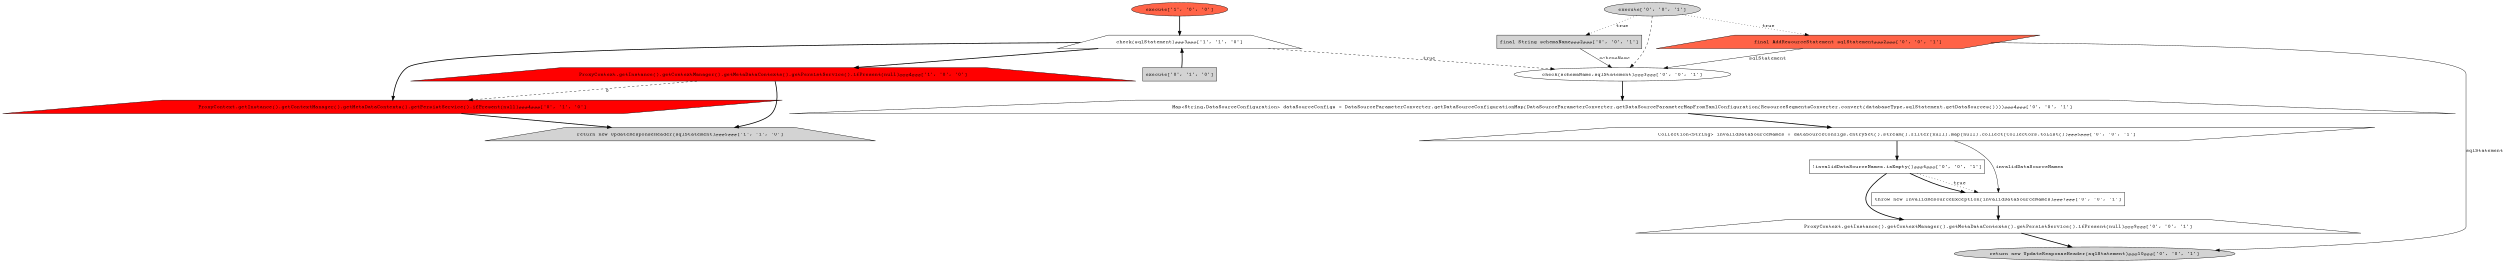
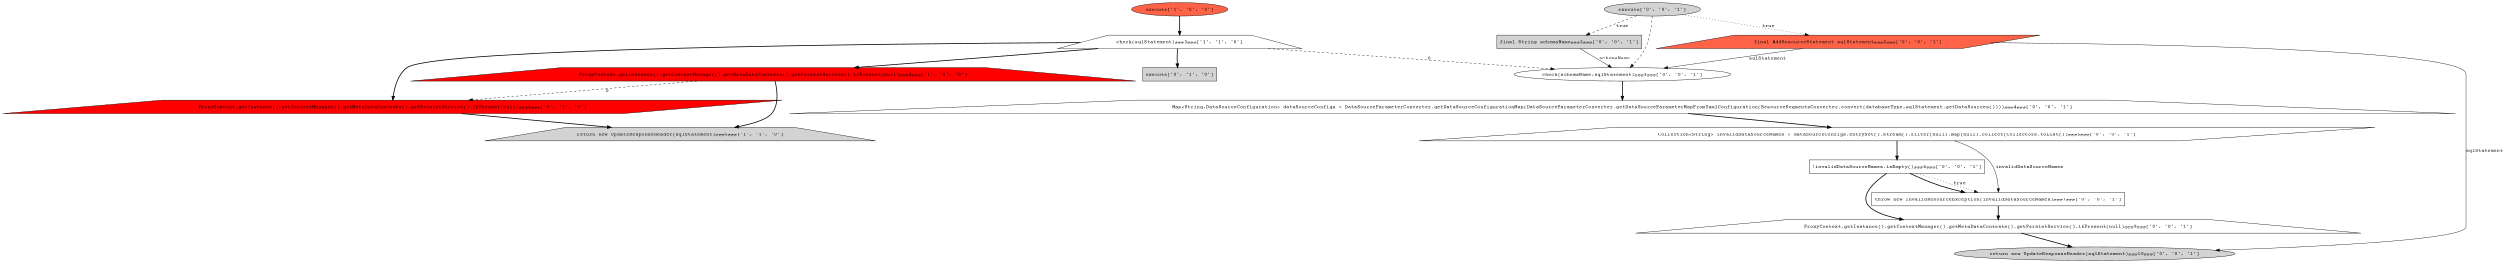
  digraph {
    fontname="Courier Prime"
    node [fillcolor=white fontname="Courier Prime" shape=trapezium style=filled]
    edge [fontname="Courier Prime" style=bold]
    n1 [label="Map<String,DataSourceConfiguration> dataSourceConfigs = DataSourceParameterConverter.getDataSourceConfigurationMap(DataSourceParameterConverter.getDataSourceParameterMapFromYamlConfiguration(ResourceSegmentsConverter.convert(databaseType,sqlStatement.getDataSources())))@@@4@@@['0', '0', '1']"]
    n2 [label="Collection<String> invalidDataSourceNames = dataSourceConfigs.entrySet().stream().filter(null).map(null).collect(Collectors.toList())@@@5@@@['0', '0', '1']" shape=parallelogram]
    n3 [label="throw new InvalidResourceException(invalidDataSourceNames)@@@7@@@['0', '0', '1']" shape=box]
    n4 [label="!invalidDataSourceNames.isEmpty()@@@6@@@['0', '0', '1']" shape=box]
    n5 [label="ProxyContext.getInstance().getContextManager().getMetaDataContexts().getPersistService().ifPresent(null)@@@9@@@['0', '0', '1']"]
    n6 [label="check(schemaName,sqlStatement)@@@3@@@['0', '0', '1']" shape=ellipse]
    n7 [fillcolor=tomato label="execute['1', '0', '0']" shape=ellipse]
    n8 [label="check(sqlStatement)@@@3@@@['1', '1', '0']"]
    n9 [fillcolor=red label="ProxyContext.getInstance().getContextManager().getMetaDataContexts().getPersistService().ifPresent(null)@@@4@@@['0', '1', '0']" shape=parallelogram]
    n10 [fillcolor=red label="ProxyContext.getInstance().getContextManager().getMetaDataContexts().getPersistService().ifPresent(null)@@@4@@@['1', '0', '0']"]
    n11 [fillcolor=lightgray label="return new UpdateResponseHeader(sqlStatement)@@@10@@@['0', '0', '1']" shape=ellipse]
    n12 [fillcolor=lightgray label="return new UpdateResponseHeader(sqlStatement)@@@5@@@['1', '1', '0']"]
    n13 [fillcolor=tomato label="final AddResourceStatement sqlStatement@@@2@@@['0', '0', '1']" shape=parallelogram]
    n14 [fillcolor=lightgray label="final String schemaName@@@2@@@['0', '0', '1']" shape=box]
    n15 [fillcolor=lightgray label="execute['0', '0', '1']" shape=ellipse]
    n16 [fillcolor=lightgray label="execute['0', '1', '0']" shape=box]
    n1 -> n2
    n2 -> n3 [label=invalidDataSourceNames style=solid]
    n2 -> n4
    n3 -> n5
    n4 -> n3 [label=true style=dotted]
    n4 -> n3
    n4 -> n5
    n5 -> n11
    n6 -> n1
    n7 -> n8
-   n8 -> n6 [label=true style=dashed]
+   n8 -> n6 [label=0 style=dashed]
    n8 -> n9
    n8 -> n10
    n9 -> n12
    n10 -> n9 [label=0 style=dashed]
    n10 -> n12
    n13 -> n6 [label=sqlStatement style=solid]
    n13 -> n11 [label=sqlStatement style=solid]
    n14 -> n6 [label=schemaName style=solid]
    n15 -> n6 [style=dashed]
    n15 -> n13 [label=true style=dotted]
-   n15 -> n14 [label=true style=dotted]
-   n16 -> n8
+   n15 -> n14 [label=true style=dashed]
+   n8 -> n16
  }
